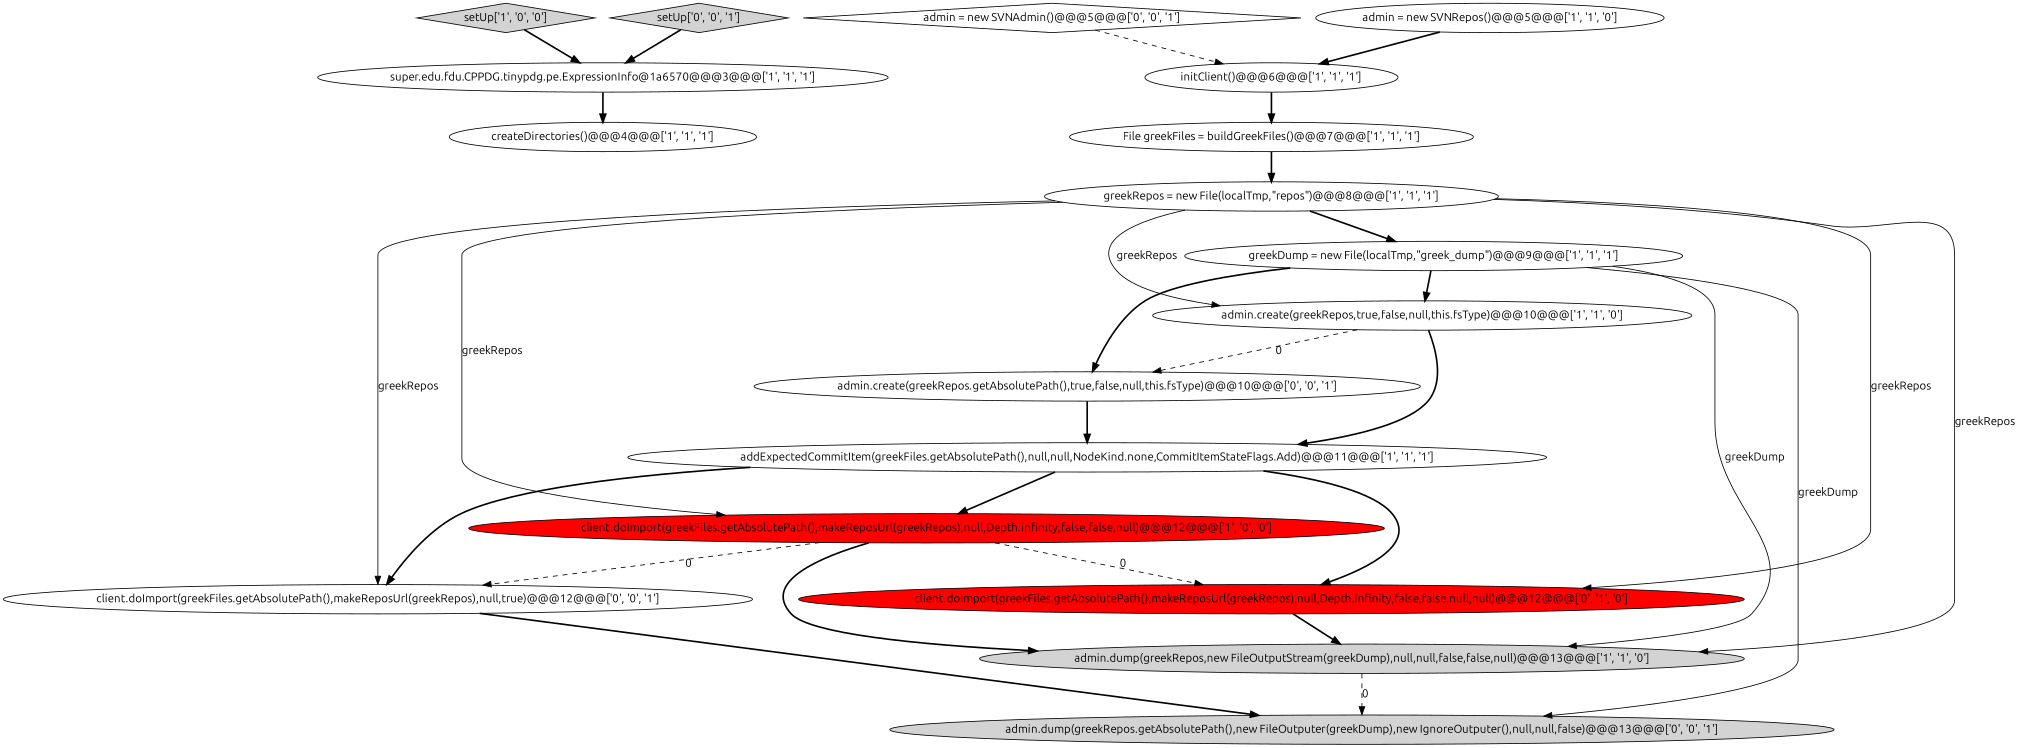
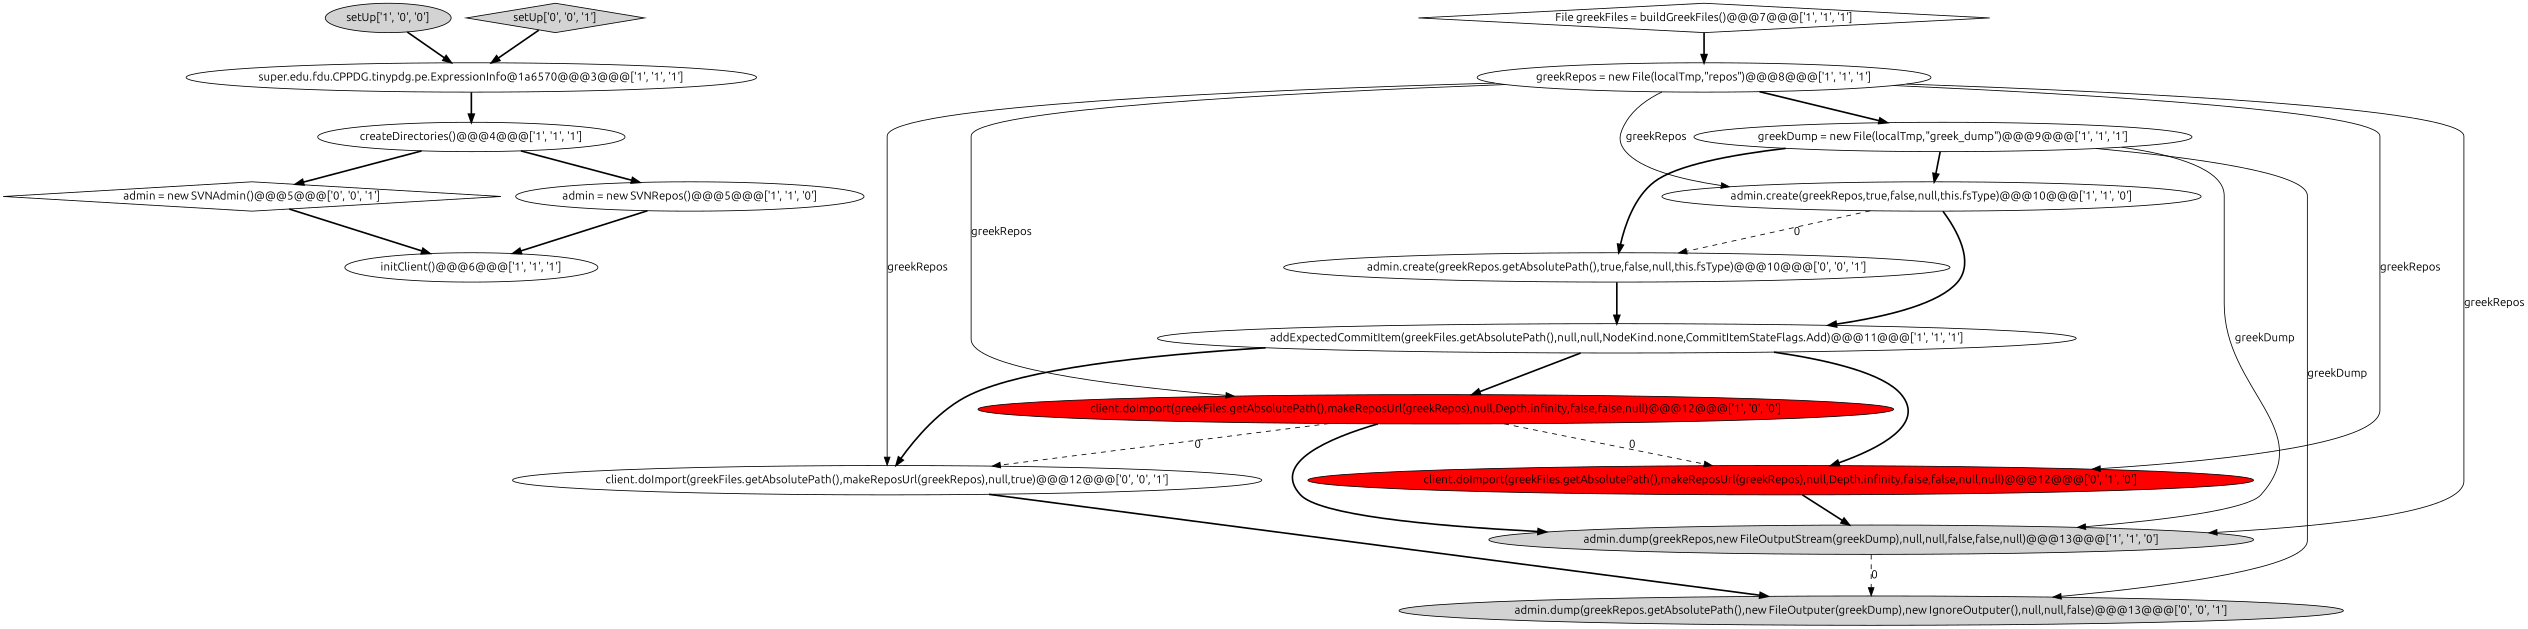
  digraph {
    fontname=Ubuntu
    node [fillcolor=white fontname=Ubuntu shape=ellipse style=filled]
    edge [fontname=Ubuntu style=bold]
    n1 [label="super.edu.fdu.CPPDG.tinypdg.pe.ExpressionInfo@1a6570@@@3@@@['1', '1', '1']"]
    n2 [label="createDirectories()@@@4@@@['1', '1', '1']"]
    n3 [label="initClient()@@@6@@@['1', '1', '1']"]
-   n4 [label="File greekFiles = buildGreekFiles()@@@7@@@['1', '1', '1']"]
+   n4 [label="File greekFiles = buildGreekFiles()@@@7@@@['1', '1', '1']" shape=diamond]
    n5 [label="greekRepos = new File(localTmp,\"repos\")@@@8@@@['1', '1', '1']"]
    n6 [fillcolor=red label="client.doImport(greekFiles.getAbsolutePath(),makeReposUrl(greekRepos),null,Depth.infinity,false,false,null,null)@@@12@@@['0', '1', '0']"]
    n7 [fillcolor=lightgray label="admin.dump(greekRepos,new FileOutputStream(greekDump),null,null,false,false,null)@@@13@@@['1', '1', '0']"]
    n8 [fillcolor=lightgray label="admin.dump(greekRepos.getAbsolutePath(),new FileOutputer(greekDump),new IgnoreOutputer(),null,null,false)@@@13@@@['0', '0', '1']"]
    n9 [label="client.doImport(greekFiles.getAbsolutePath(),makeReposUrl(greekRepos),null,true)@@@12@@@['0', '0', '1']"]
    n10 [label="greekDump = new File(localTmp,\"greek_dump\")@@@9@@@['1', '1', '1']"]
    n11 [label="admin.create(greekRepos.getAbsolutePath(),true,false,null,this.fsType)@@@10@@@['0', '0', '1']"]
    n12 [label="admin.create(greekRepos,true,false,null,this.fsType)@@@10@@@['1', '1', '0']"]
    n13 [label="addExpectedCommitItem(greekFiles.getAbsolutePath(),null,null,NodeKind.none,CommitItemStateFlags.Add)@@@11@@@['1', '1', '1']"]
    n14 [fillcolor=red label="client.doImport(greekFiles.getAbsolutePath(),makeReposUrl(greekRepos),null,Depth.infinity,false,false,null)@@@12@@@['1', '0', '0']"]
-   n15 [fillcolor=lightgray label="setUp['1', '0', '0']" shape=diamond]
+   n15 [fillcolor=lightgray label="setUp['1', '0', '0']"]
    n16 [label="admin = new SVNAdmin()@@@5@@@['0', '0', '1']" shape=diamond]
    n17 [label="admin = new SVNRepos()@@@5@@@['1', '1', '0']"]
    n18 [fillcolor=lightgray label="setUp['0', '0', '1']" shape=diamond]
    n1 -> n2
-   n3 -> n4
+   n2 -> n16
+   n2 -> n17
    n4 -> n5
    n5 -> n6 [label=greekRepos style=solid]
    n5 -> n7 [label=greekRepos style=solid]
    n5 -> n9 [label=greekRepos style=solid]
    n5 -> n10
    n5 -> n12 [label=greekRepos style=solid]
    n5 -> n14 [label=greekRepos style=solid]
    n6 -> n7
    n7 -> n8 [label=0 style=dashed]
    n9 -> n8
    n10 -> n7 [label=greekDump style=solid]
    n10 -> n8 [label=greekDump style=solid]
    n10 -> n11
    n10 -> n12
    n11 -> n13
    n12 -> n11 [label=0 style=dashed]
    n12 -> n13
    n13 -> n6
    n13 -> n9
    n13 -> n14
    n14 -> n6 [label=0 style=dashed]
    n14 -> n7
    n14 -> n9 [label=0 style=dashed]
    n15 -> n1
-   n16 -> n3 [style=dashed]
+   n16 -> n3
    n17 -> n3
    n18 -> n1
  }
